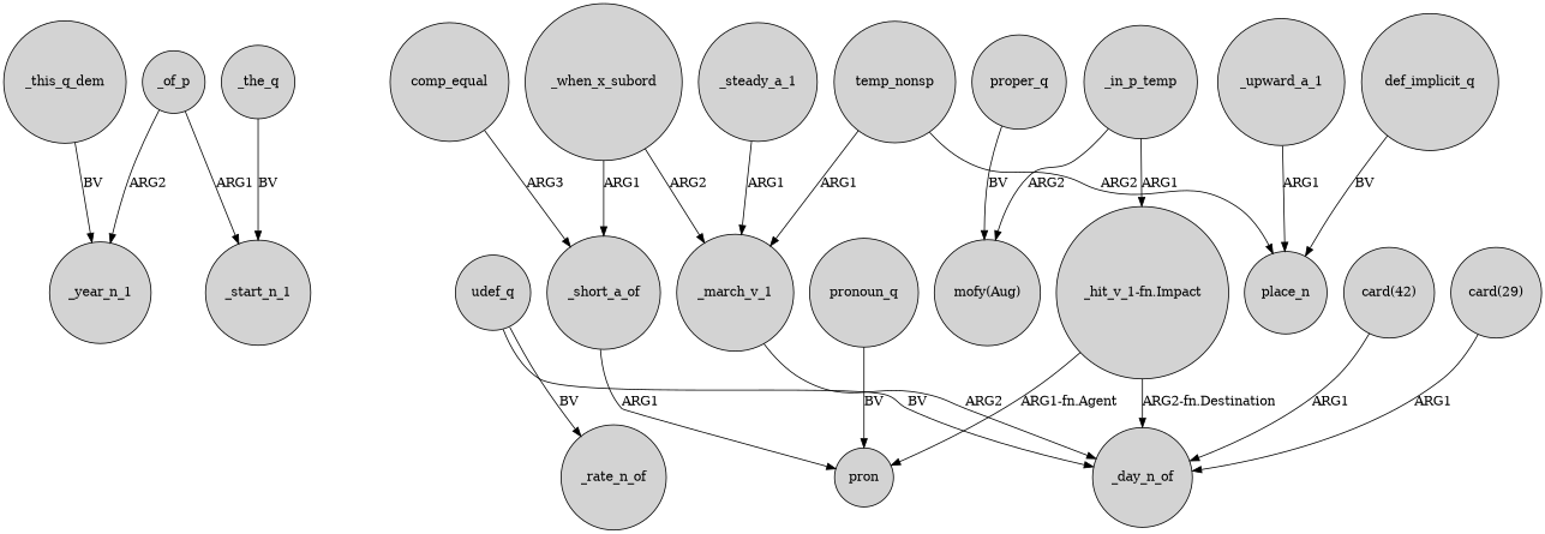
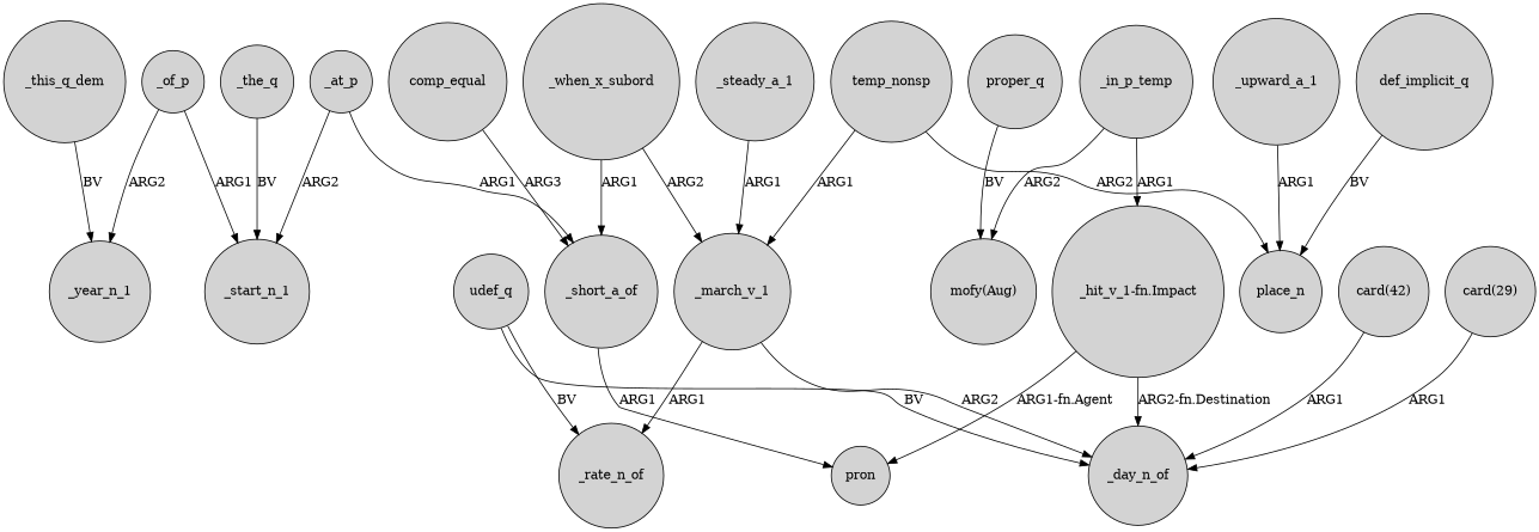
  digraph {
    node [shape=circle style=filled]
    n1 [label=temp_nonsp]
    _march_v_1
    place_n
    _rate_n_of
    _day_n_of
    _of_p
    _year_n_1
    _start_n_1
+   _at_p
    _short_a_of
    pron
    "_hit_v_1-fn.Impact"
    _when_x_subord
    udef_q
    def_implicit_q
    _steady_a_1
    comp_equal
-   pronoun_q
    _in_p_temp
    "mofy(Aug)"
    proper_q
    _upward_a_1
    "card(42)"
    "card(29)"
    _the_q
    _this_q_dem
    n1 -> _march_v_1 [label=ARG1]
    n1 -> place_n [label=ARG2]
+   _march_v_1 -> _rate_n_of [label=ARG1]
    _march_v_1 -> _day_n_of [label=ARG2]
    _of_p -> _year_n_1 [label=ARG2]
    _of_p -> _start_n_1 [label=ARG1]
+   _at_p -> _start_n_1 [label=ARG2]
+   _at_p -> _short_a_of [label=ARG1]
    _short_a_of -> pron [label=ARG1]
    "_hit_v_1-fn.Impact" -> _day_n_of [label="ARG2-fn.Destination"]
    "_hit_v_1-fn.Impact" -> pron [label="ARG1-fn.Agent"]
    _when_x_subord -> _march_v_1 [label=ARG2]
    _when_x_subord -> _short_a_of [label=ARG1]
    udef_q -> _rate_n_of [label=BV]
    udef_q -> _day_n_of [label=BV]
    def_implicit_q -> place_n [label=BV]
    _steady_a_1 -> _march_v_1 [label=ARG1]
    comp_equal -> _short_a_of [label=ARG3]
-   pronoun_q -> pron [label=BV]
    _in_p_temp -> "_hit_v_1-fn.Impact" [label=ARG1]
    _in_p_temp -> "mofy(Aug)" [label=ARG2]
    proper_q -> "mofy(Aug)" [label=BV]
    _upward_a_1 -> place_n [label=ARG1]
    "card(42)" -> _day_n_of [label=ARG1]
    "card(29)" -> _day_n_of [label=ARG1]
    _the_q -> _start_n_1 [label=BV]
    _this_q_dem -> _year_n_1 [label=BV]
  }
